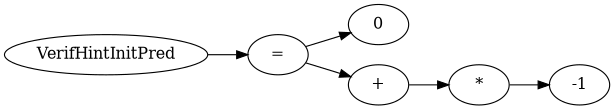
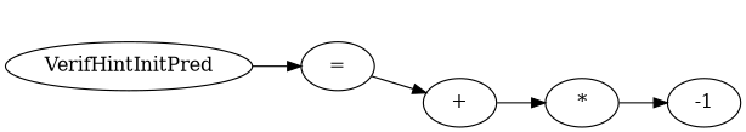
  digraph {
    rankdir=LR
    n1 [label=VerifHintInitPred]
    n2 [label="="]
-   n3 [label=0]
    n4 [label="+"]
    n5 [label="*"]
    n6 [label=-1]
    n1 -> n2
-   n2 -> n3
    n2 -> n4
    n4 -> n5
    n5 -> n6
  }
